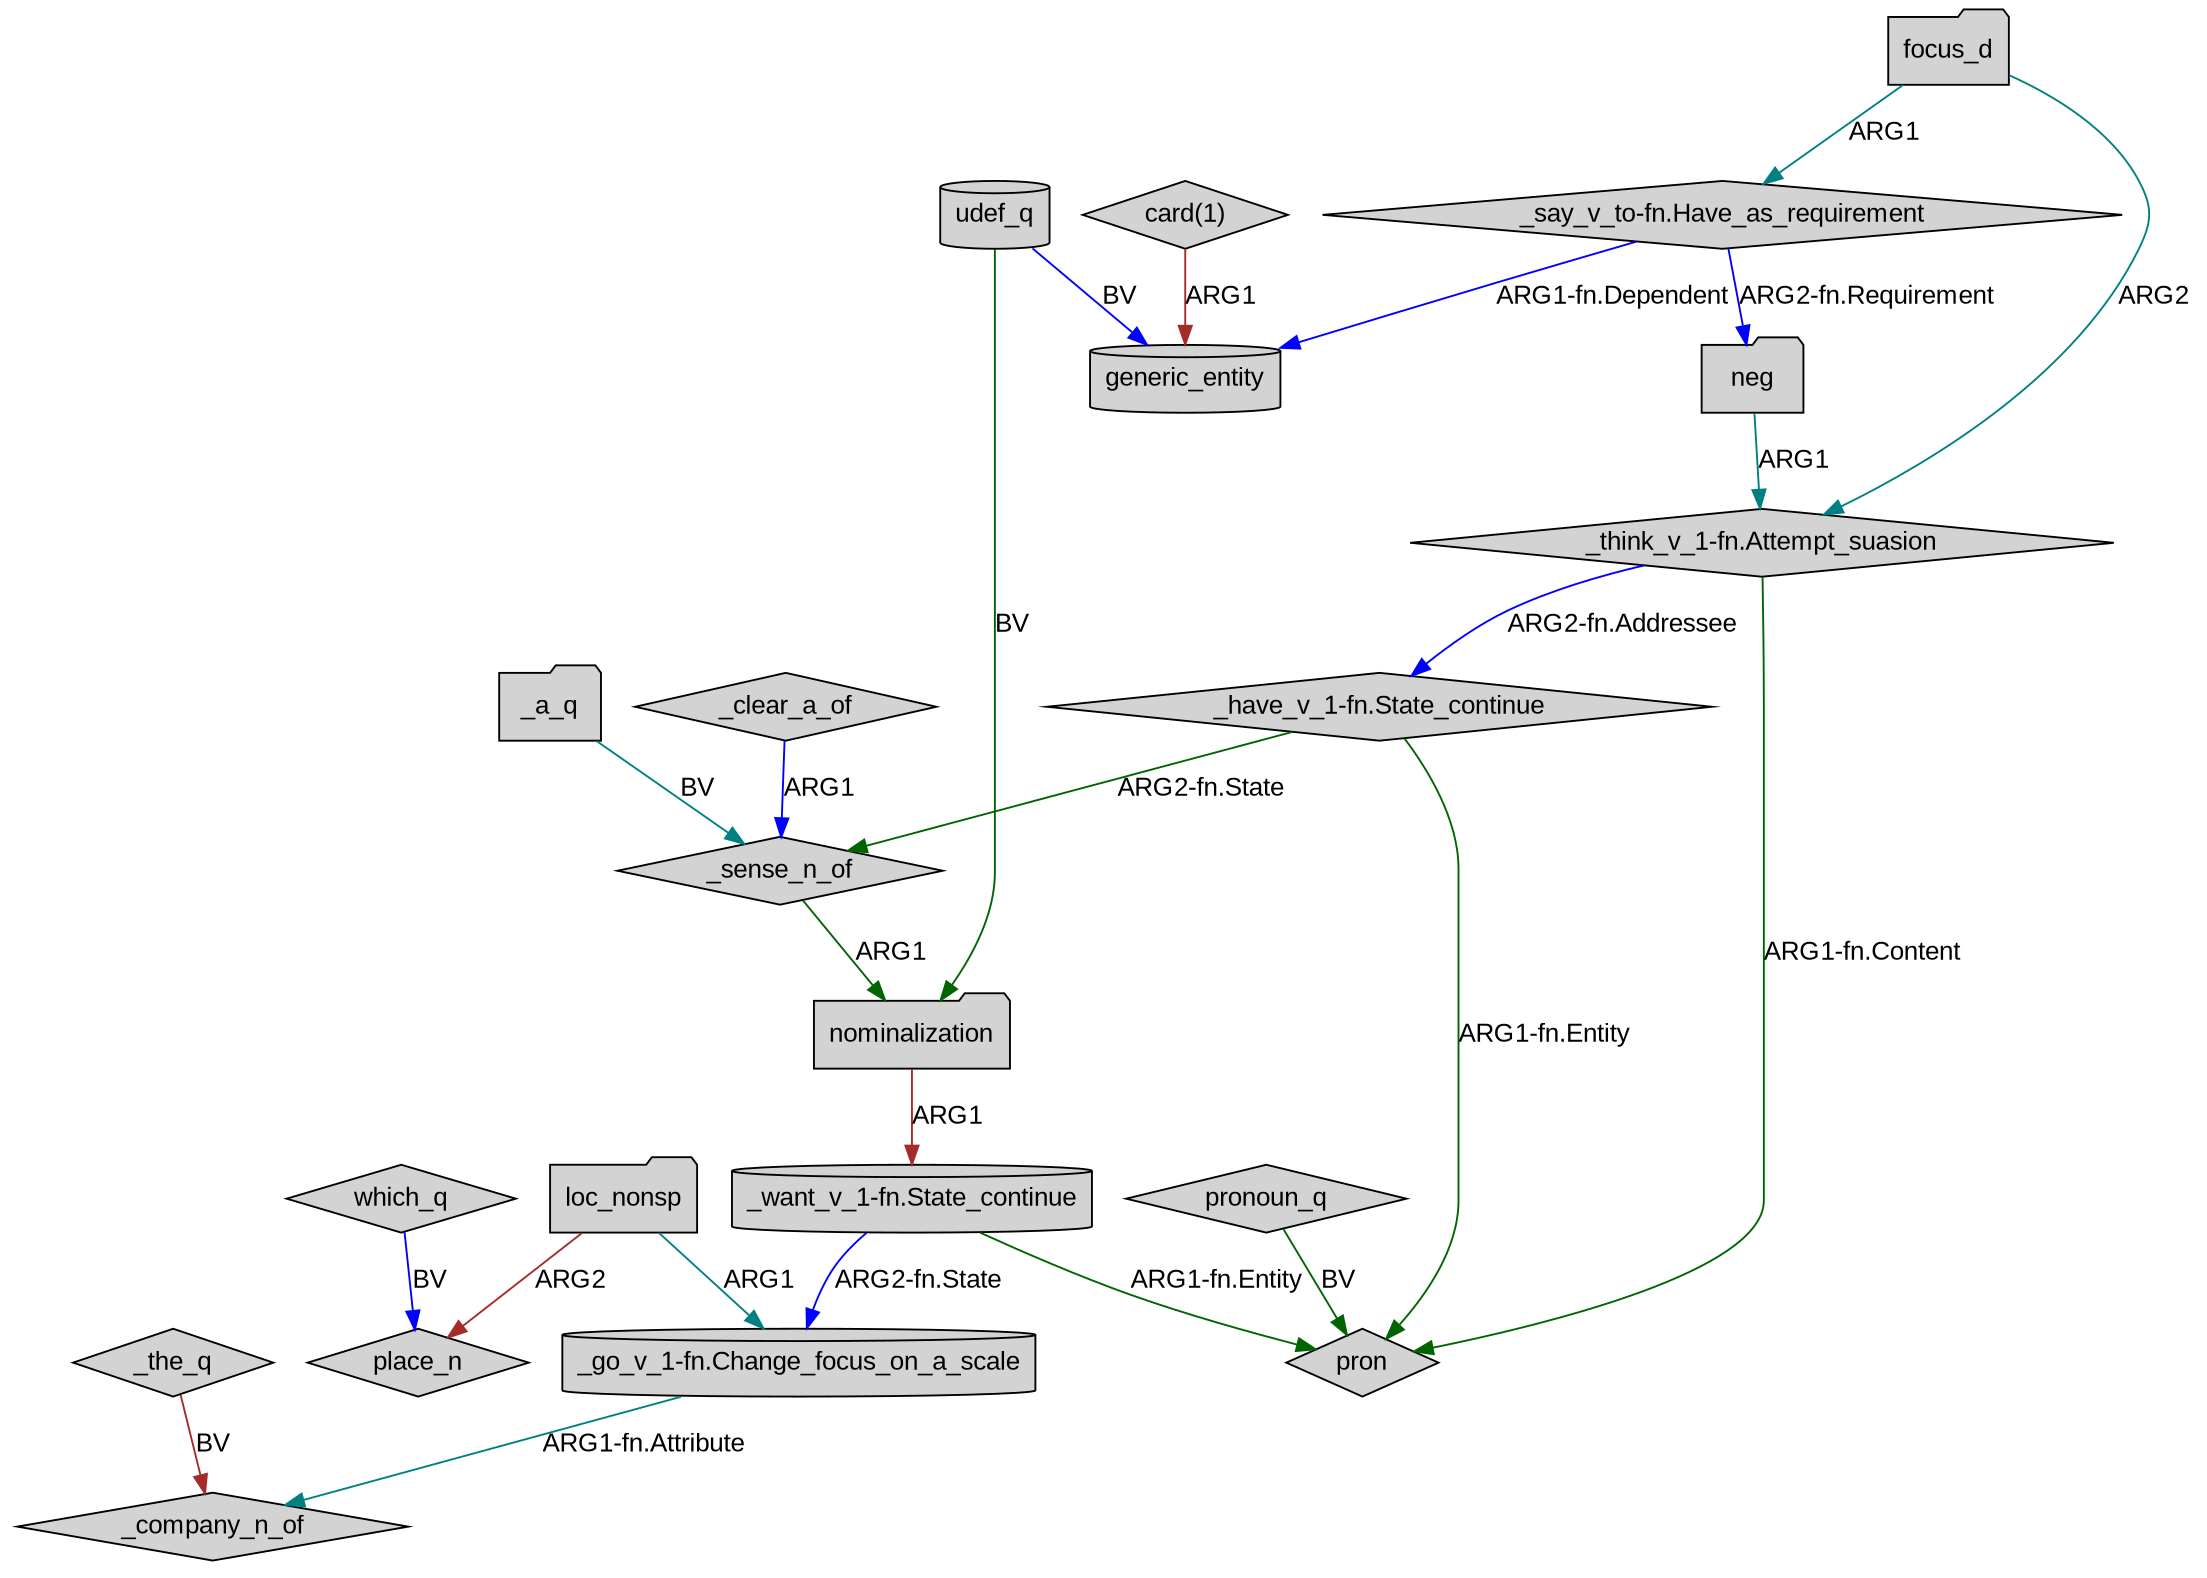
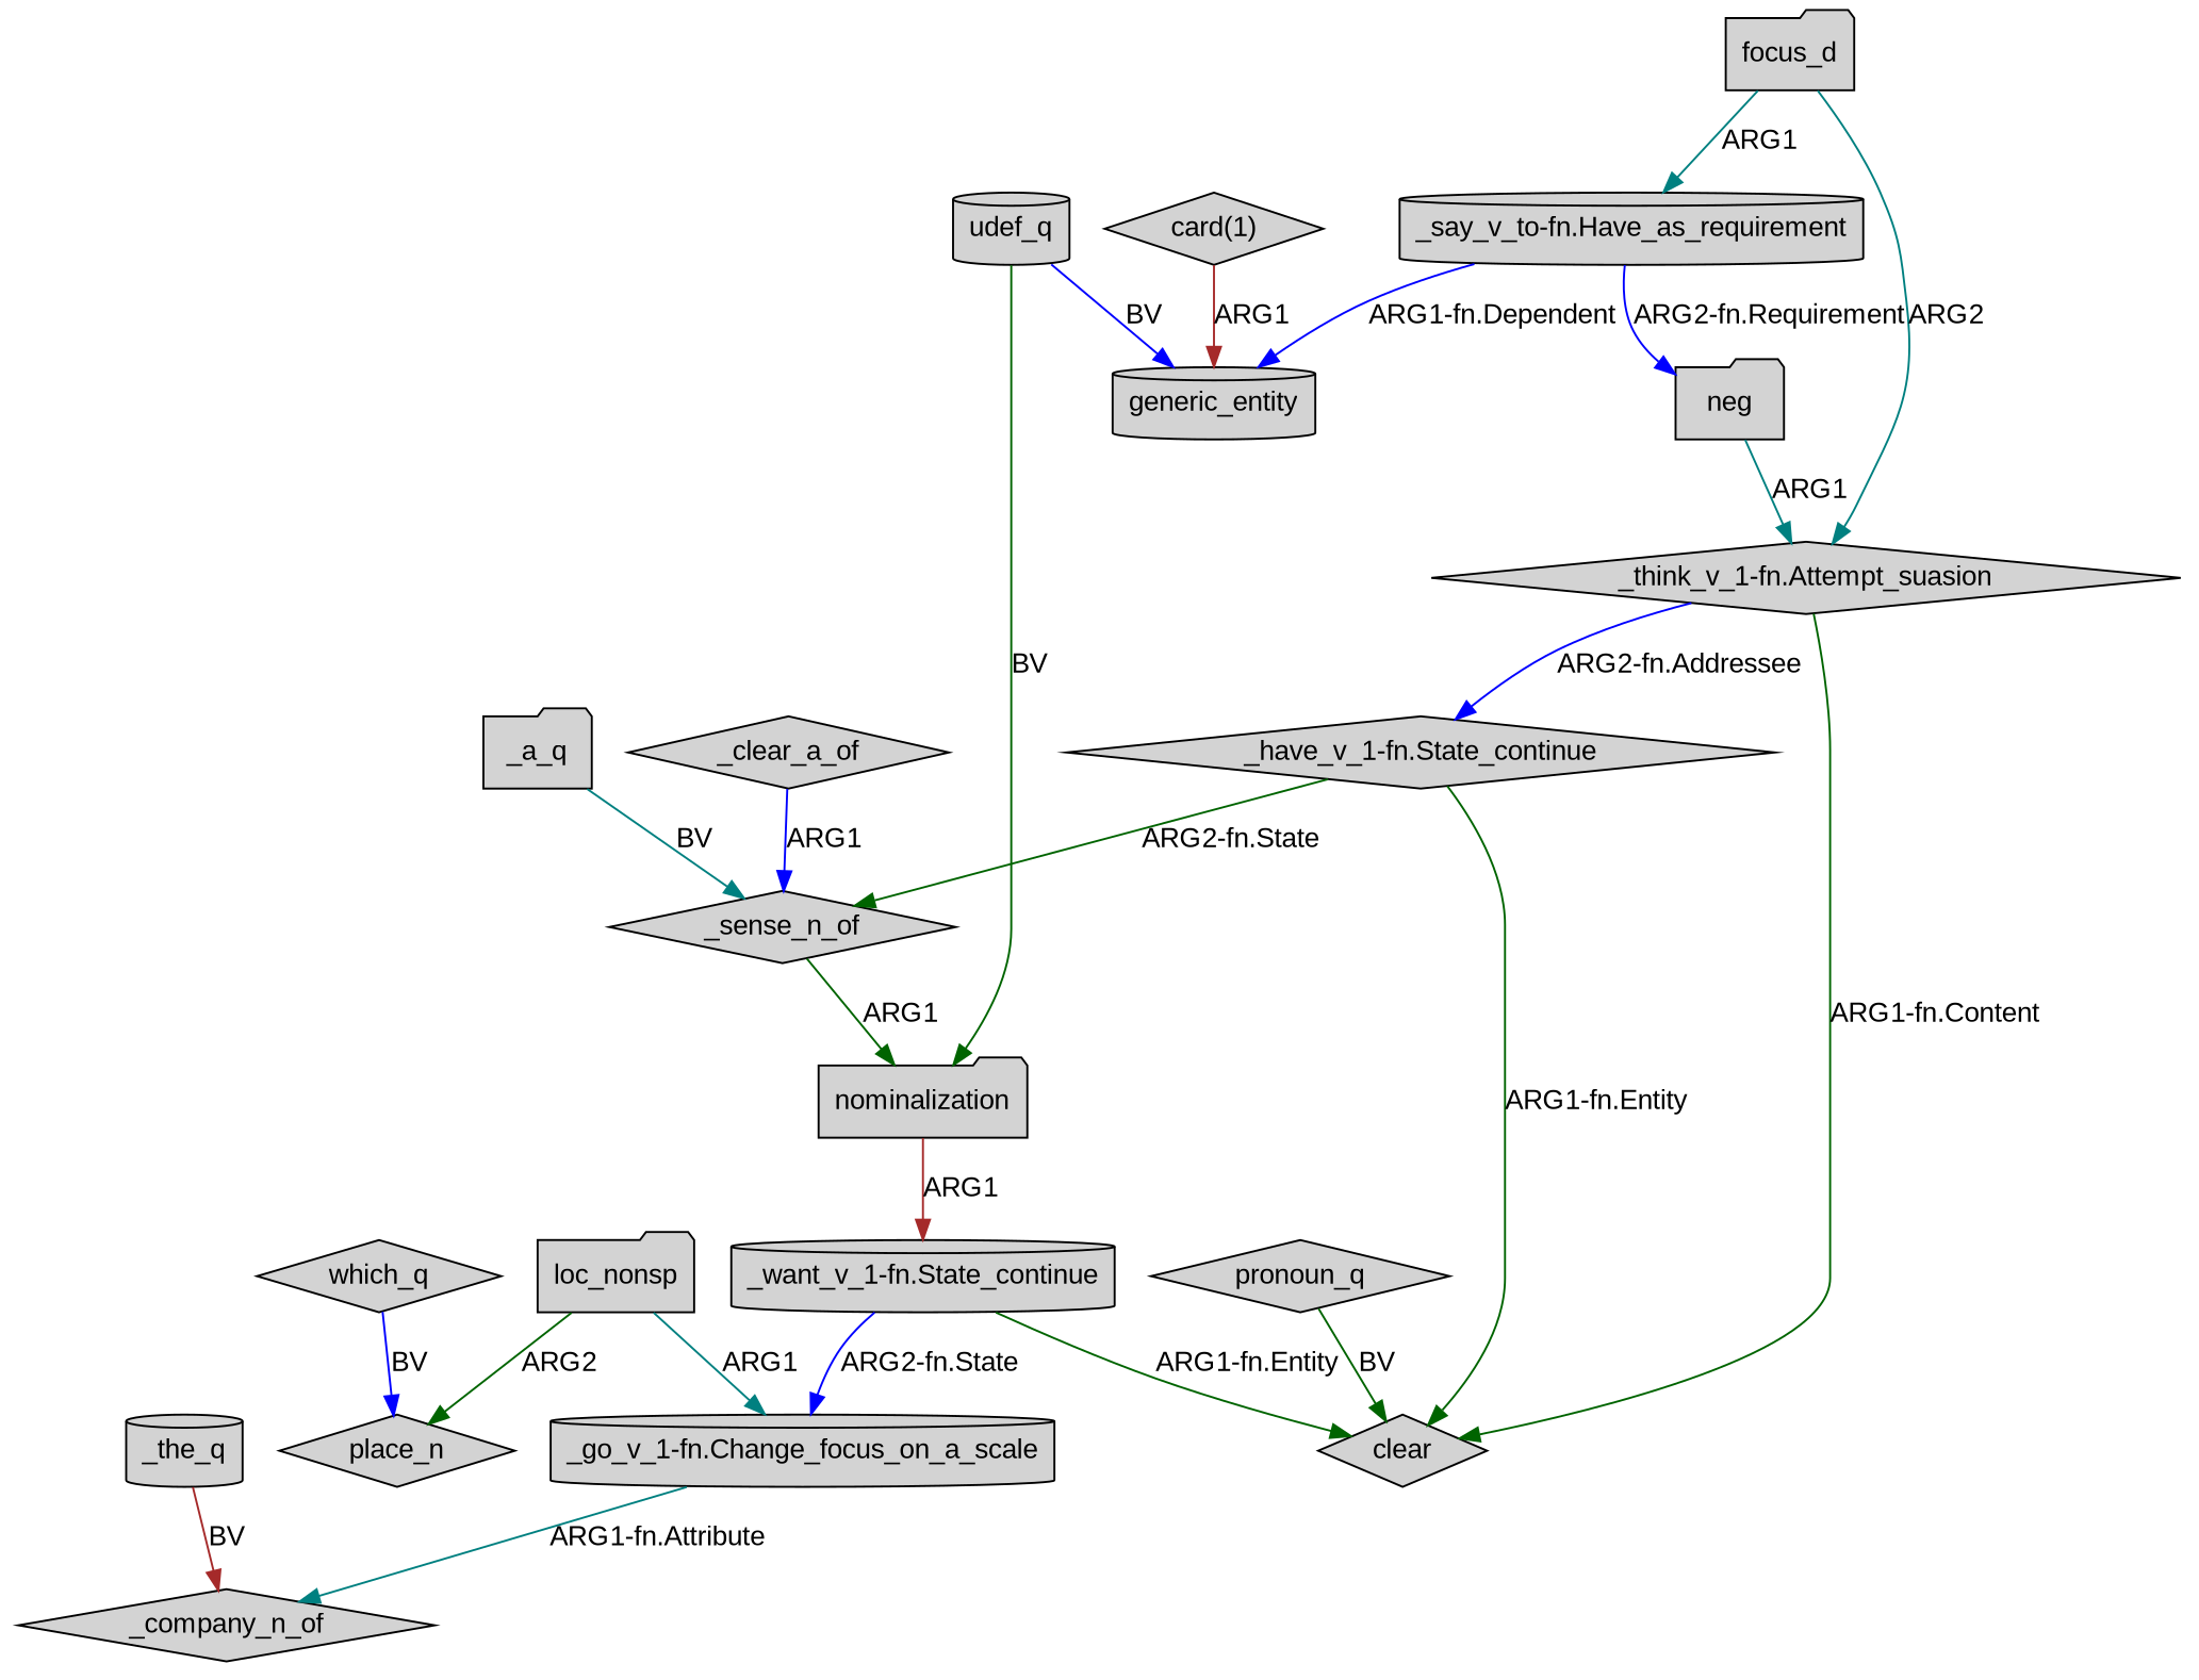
  digraph {
    fontname="Liberation Sans"
    node [fontname="Liberation Sans" shape=diamond style=filled]
    edge [color=blue fontname="Liberation Sans"]
    generic_entity [shape=cylinder]
    "card(1)"
    focus_d [shape=folder]
    "_think_v_1-fn.Attempt_suasion"
-   "_say_v_to-fn.Have_as_requirement"
+   "_say_v_to-fn.Have_as_requirement" [shape=cylinder]
    "_have_v_1-fn.State_continue"
-   pron
+   pron [label=clear]
    neg [shape=folder]
    _sense_n_of
    udef_q [shape=cylinder]
    nominalization [shape=folder]
    "_want_v_1-fn.State_continue" [shape=cylinder]
    n13 [label="_go_v_1-fn.Change_focus_on_a_scale" shape=cylinder]
    _company_n_of
    _clear_a_of
    which_q
    place_n
    pronoun_q
    _a_q [shape=folder]
    loc_nonsp [shape=folder]
-   _the_q
+   _the_q [shape=cylinder]
    "card(1)" -> generic_entity [color=brown label=ARG1]
    focus_d -> "_think_v_1-fn.Attempt_suasion" [color=teal label=ARG2]
    focus_d -> "_say_v_to-fn.Have_as_requirement" [color=teal label=ARG1]
    "_think_v_1-fn.Attempt_suasion" -> "_have_v_1-fn.State_continue" [label="ARG2-fn.Addressee"]
    "_think_v_1-fn.Attempt_suasion" -> pron [color=darkgreen label="ARG1-fn.Content"]
    "_say_v_to-fn.Have_as_requirement" -> generic_entity [label="ARG1-fn.Dependent"]
    "_say_v_to-fn.Have_as_requirement" -> neg [label="ARG2-fn.Requirement"]
    "_have_v_1-fn.State_continue" -> pron [color=darkgreen label="ARG1-fn.Entity"]
    "_have_v_1-fn.State_continue" -> _sense_n_of [color=darkgreen label="ARG2-fn.State"]
    neg -> "_think_v_1-fn.Attempt_suasion" [color=teal label=ARG1]
    _sense_n_of -> nominalization [color=darkgreen label=ARG1]
    udef_q -> generic_entity [label=BV]
    udef_q -> nominalization [color=darkgreen label=BV]
    nominalization -> "_want_v_1-fn.State_continue" [color=brown label=ARG1]
    "_want_v_1-fn.State_continue" -> pron [color=darkgreen label="ARG1-fn.Entity"]
    "_want_v_1-fn.State_continue" -> n13 [label="ARG2-fn.State"]
    n13 -> _company_n_of [color=teal label="ARG1-fn.Attribute"]
    _clear_a_of -> _sense_n_of [label=ARG1]
    which_q -> place_n [label=BV]
    pronoun_q -> pron [color=darkgreen label=BV]
    _a_q -> _sense_n_of [color=teal label=BV]
    loc_nonsp -> n13 [color=teal label=ARG1]
-   loc_nonsp -> place_n [color=brown label=ARG2]
+   loc_nonsp -> place_n [color=darkgreen label=ARG2]
    _the_q -> _company_n_of [color=brown label=BV]
  }
